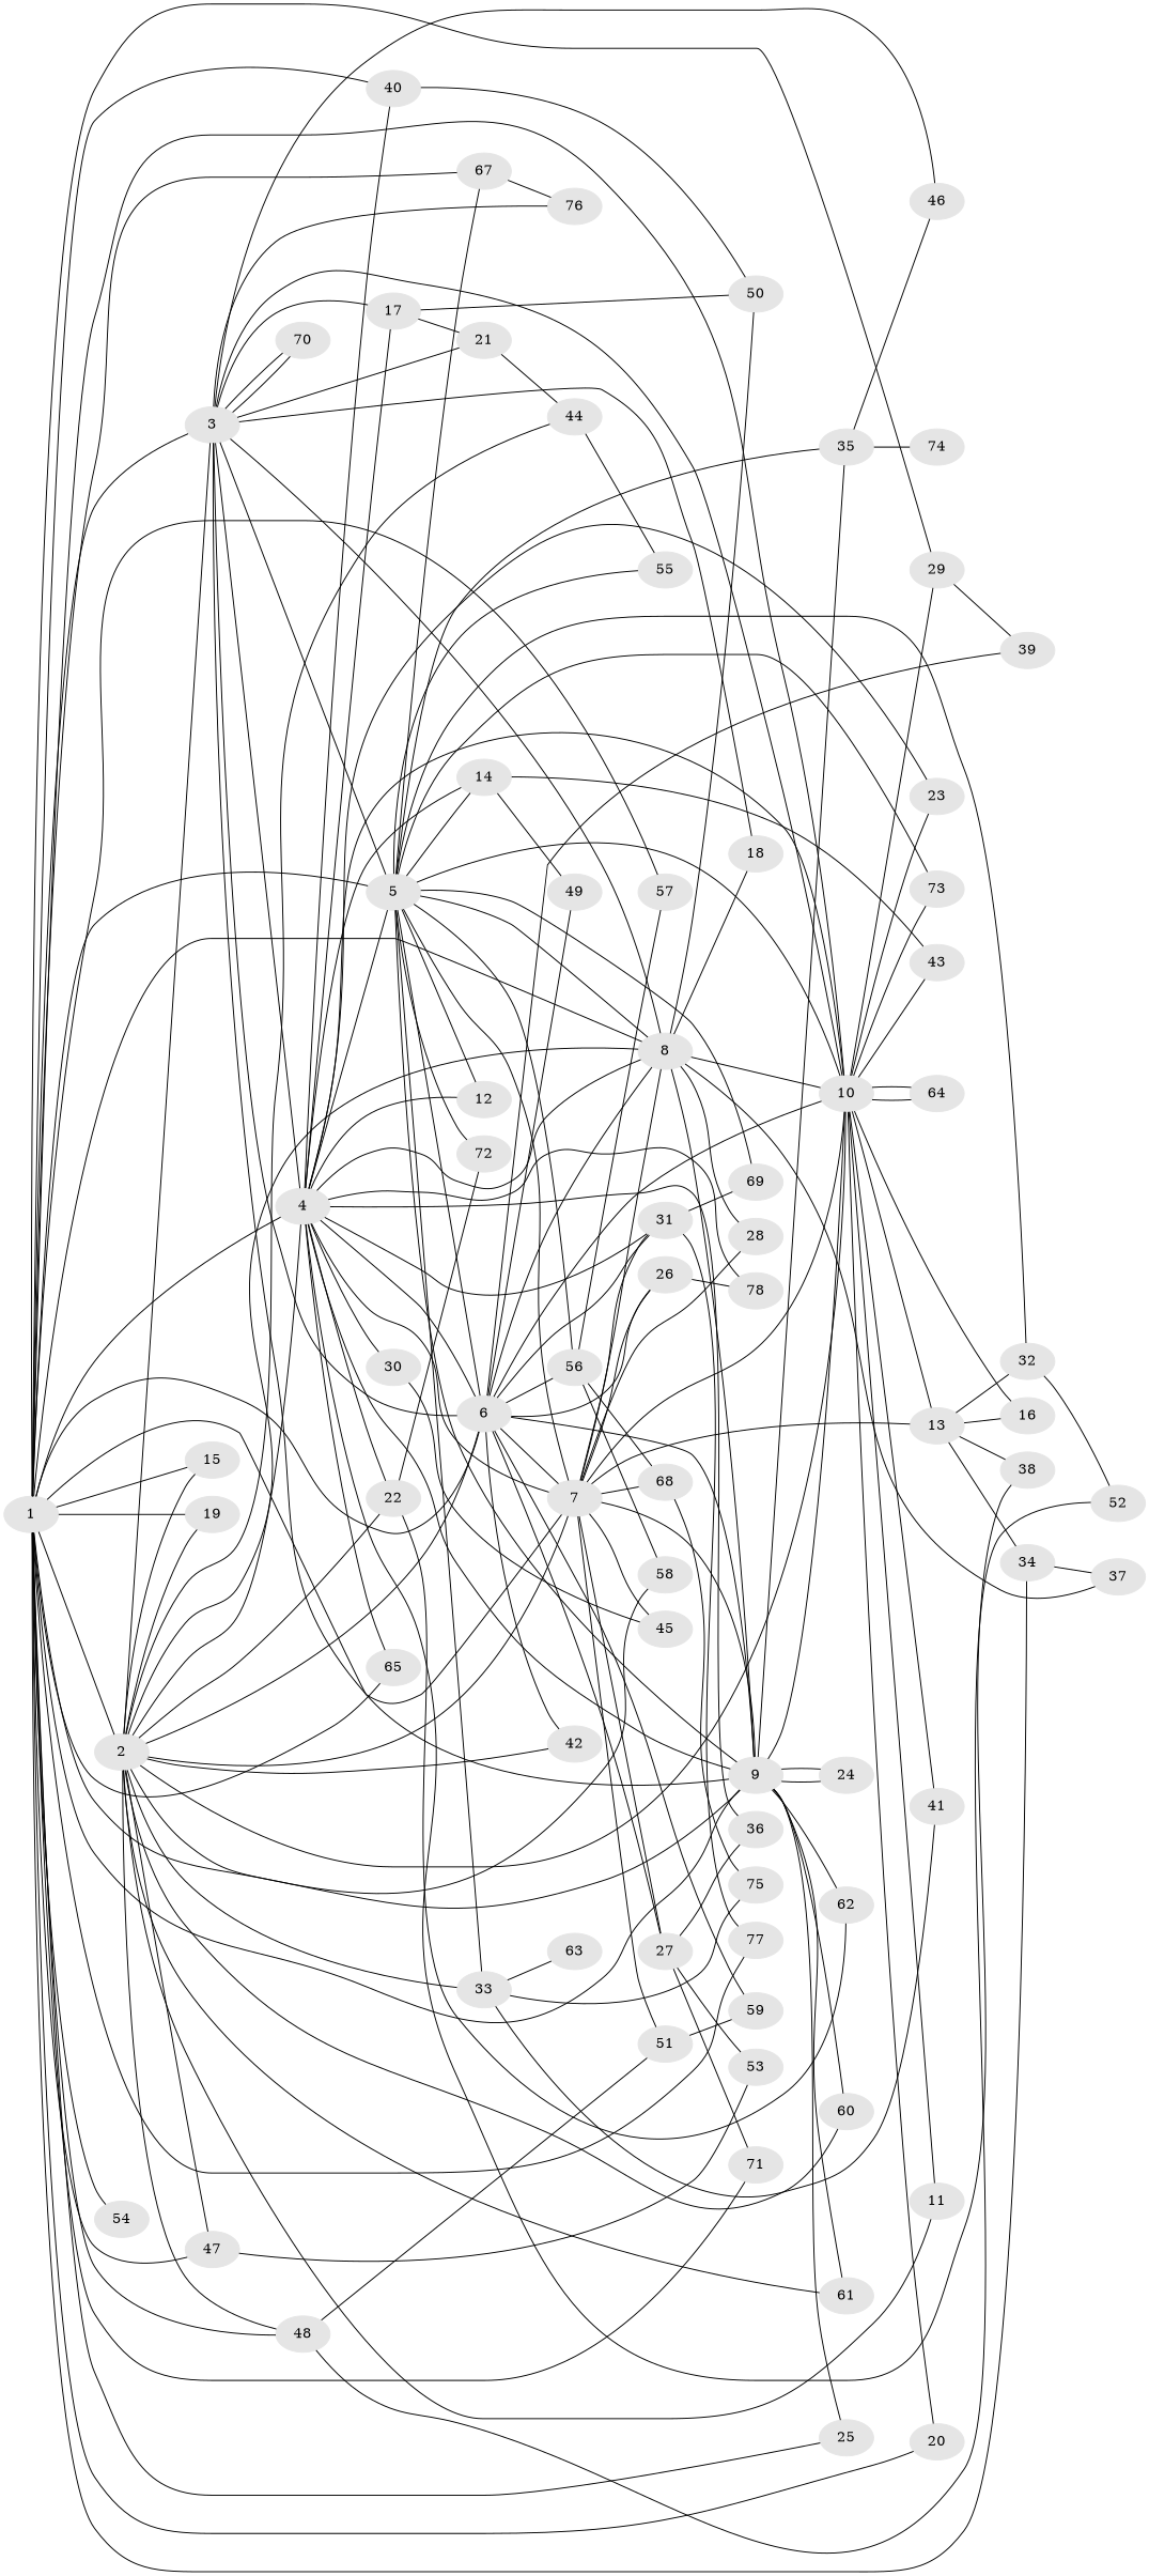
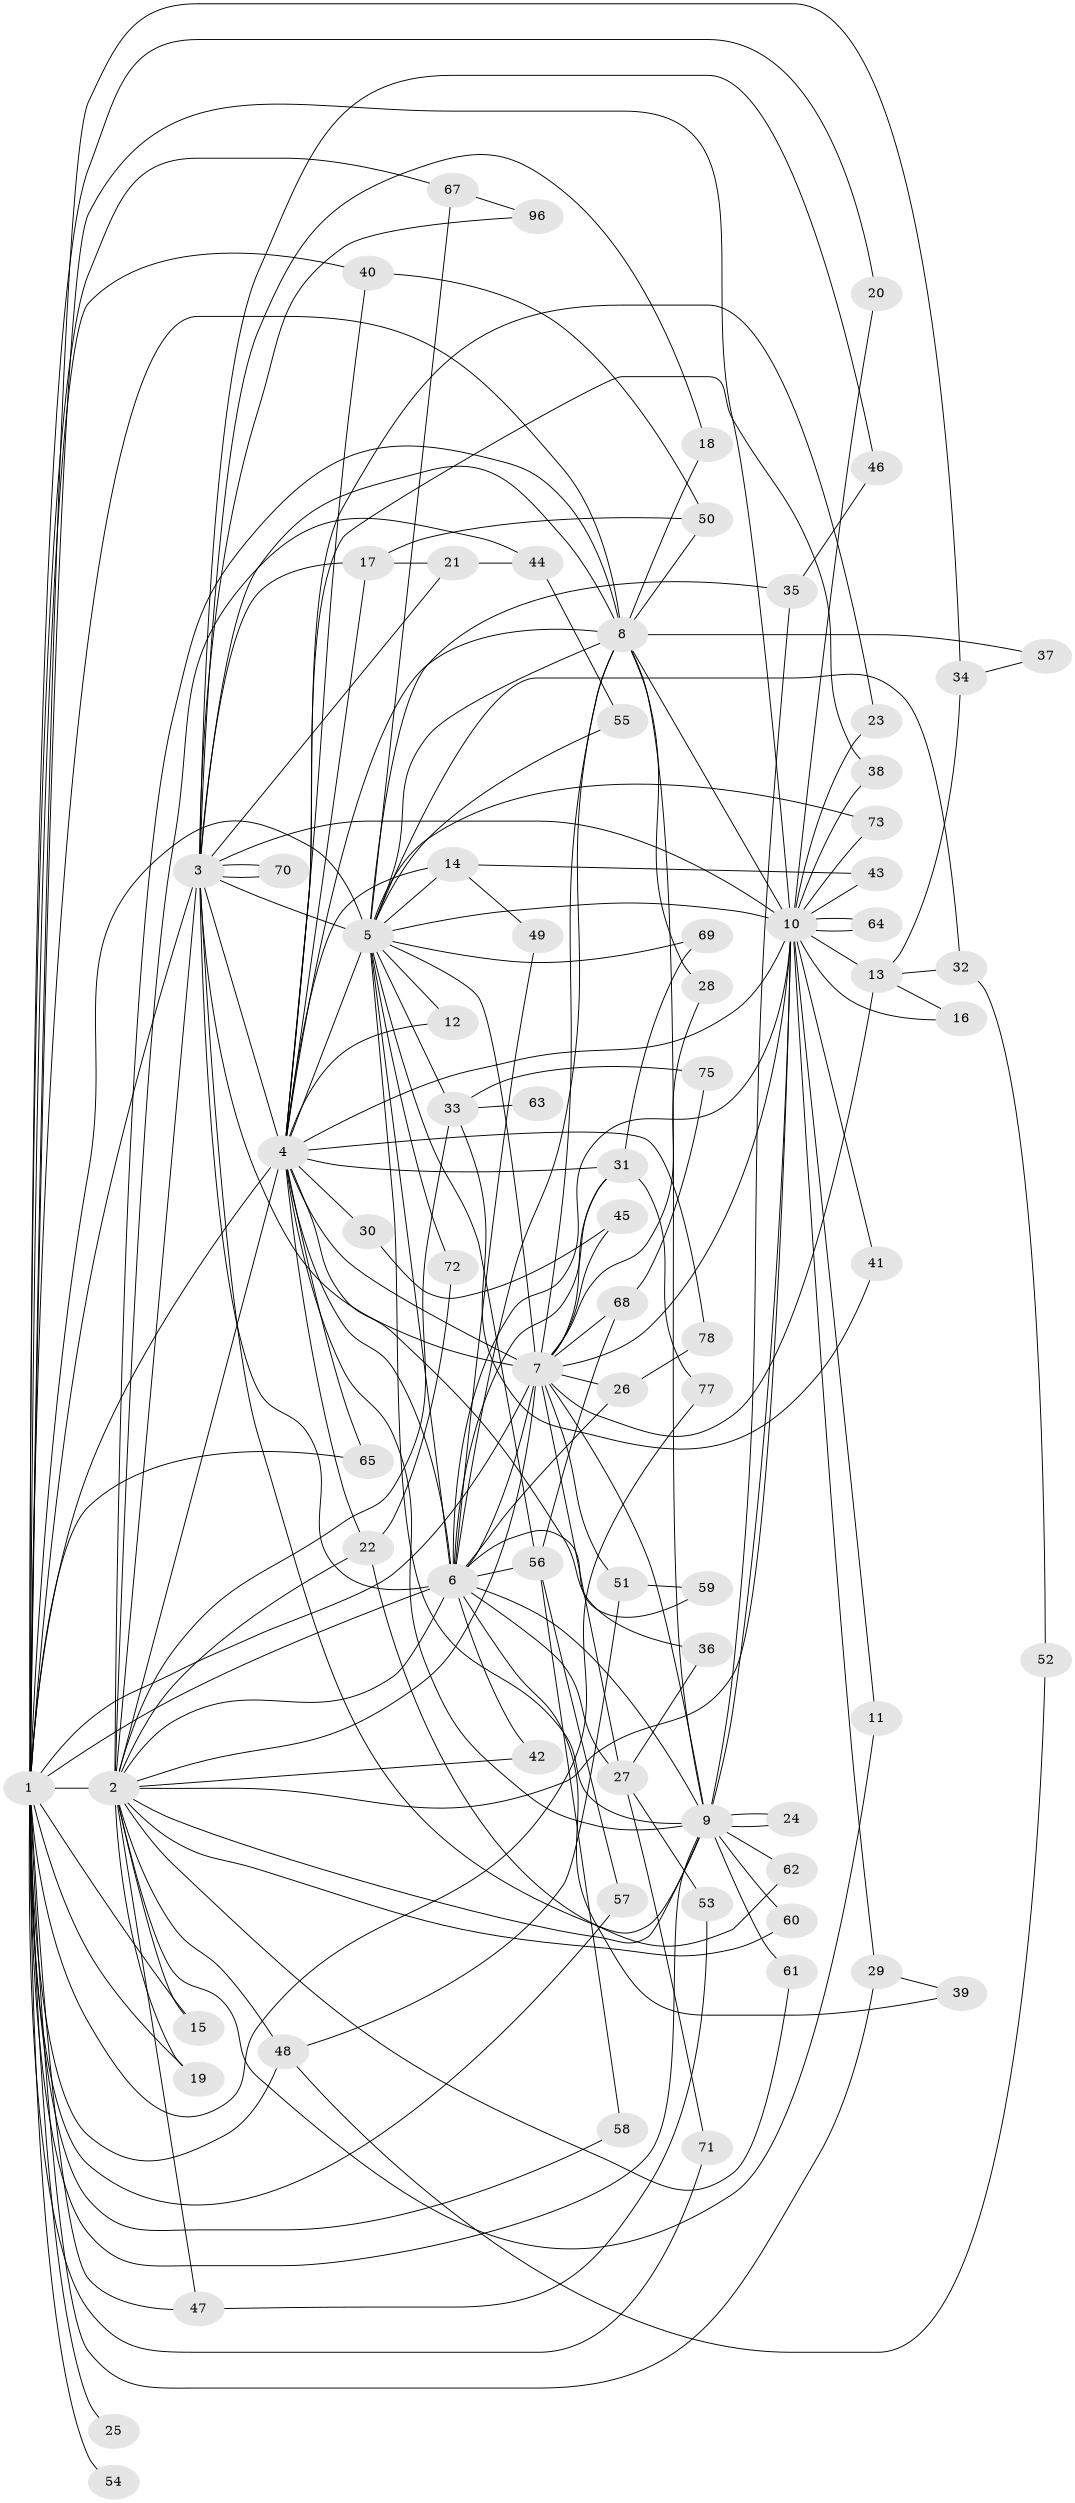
  graph {
    rankdir=LR
    node [color=gray90 style=filled]
    1
    2
    3
    4
    5
    6
    7
    8
    9
    10
    15
    19
    20
    25
    29
    34
    40
    47
    48
    54
    57
    58
    65
    67
    71
    77
    11
    22
    33
    42
    44
    60
    61
    17
    18
    21
    46
    70
-   76
+   76 [label=96]
    12
    14
    23
    30
    31
    36
    38
    78
    32
    35
    55
    56
    69
    72
    73
    26
    27
    39
    49
    59
    13
    28
    45
    51
    68
    37
    50
    24
    62
    16
    41
    43
    64
    53
    52
    63
    75
-   74
    1 -- 2
    1 -- 3
    1 -- 4
    1 -- 5
    1 -- 6
    1 -- 7
    1 -- 8
    1 -- 9
    1 -- 10
    1 -- 15
    1 -- 19
    1 -- 20
    1 -- 25
    1 -- 29
    1 -- 34
    1 -- 40
    1 -- 47
    1 -- 48
    1 -- 54
    1 -- 57
    1 -- 58
    1 -- 65
    1 -- 67
    1 -- 71
    1 -- 77
    2 -- 3
    2 -- 4
    2 -- 6
    2 -- 7
    2 -- 8
    2 -- 9
    2 -- 10
    2 -- 15
    2 -- 19
    2 -- 47
    2 -- 48
    2 -- 11
    2 -- 22
    2 -- 33
    2 -- 42
    2 -- 44
    2 -- 60
    2 -- 61
    3 -- 4
    3 -- 5
    3 -- 6
+   3 -- 7
    3 -- 8
    3 -- 9
    3 -- 10
    3 -- 17
    3 -- 18
    3 -- 21
    3 -- 46
    3 -- 70
    3 -- 70
    3 -- 76
    4 -- 5
    4 -- 6
    4 -- 7
    4 -- 8
    4 -- 9
    4 -- 10
    4 -- 40
    4 -- 65
    4 -- 22
    4 -- 17
    4 -- 12
    4 -- 14
    4 -- 23
    4 -- 30
    4 -- 31
    4 -- 36
    4 -- 38
    4 -- 78
    5 -- 6
    5 -- 7
    5 -- 8
    5 -- 9
    5 -- 10
    5 -- 67
    5 -- 33
    5 -- 12
    5 -- 14
    5 -- 32
    5 -- 35
    5 -- 55
    5 -- 56
    5 -- 69
    5 -- 72
    5 -- 73
    6 -- 7
    6 -- 8
    6 -- 9
    6 -- 10
    6 -- 42
    6 -- 31
    6 -- 56
    6 -- 26
    6 -- 27
    6 -- 39
    6 -- 49
    6 -- 59
    7 -- 8
    7 -- 9
    7 -- 10
    7 -- 31
    7 -- 26
    7 -- 27
    7 -- 13
    7 -- 28
    7 -- 45
    7 -- 51
    7 -- 68
    8 -- 9
    8 -- 10
    8 -- 18
    8 -- 28
    8 -- 37
    8 -- 50
    9 -- 10
-   9 -- 25
    9 -- 60
    9 -- 61
    9 -- 35
    9 -- 24
    9 -- 24
    9 -- 62
    10 -- 20
    10 -- 29
    10 -- 11
    10 -- 23
-   13 -- 38
+   10 -- 38
    10 -- 73
    10 -- 13
    10 -- 16
    10 -- 41
    10 -- 43
    10 -- 64
    10 -- 64
    29 -- 39
    34 -- 37
    40 -- 50
    47 -- 53
    48 -- 51
    48 -- 52
    67 -- 76
    22 -- 72
    22 -- 62
    33 -- 41
    33 -- 63
    33 -- 75
    44 -- 55
    17 -- 21
    17 -- 50
    21 -- 44
    14 -- 49
    14 -- 43
    30 -- 45
    31 -- 77
    31 -- 69
    32 -- 52
    35 -- 46
-   35 -- 74
    56 -- 57
    56 -- 58
    56 -- 68
    26 -- 78
    27 -- 71
    27 -- 36
    27 -- 53
    13 -- 34
    13 -- 32
    13 -- 16
    51 -- 59
    68 -- 75
  }
